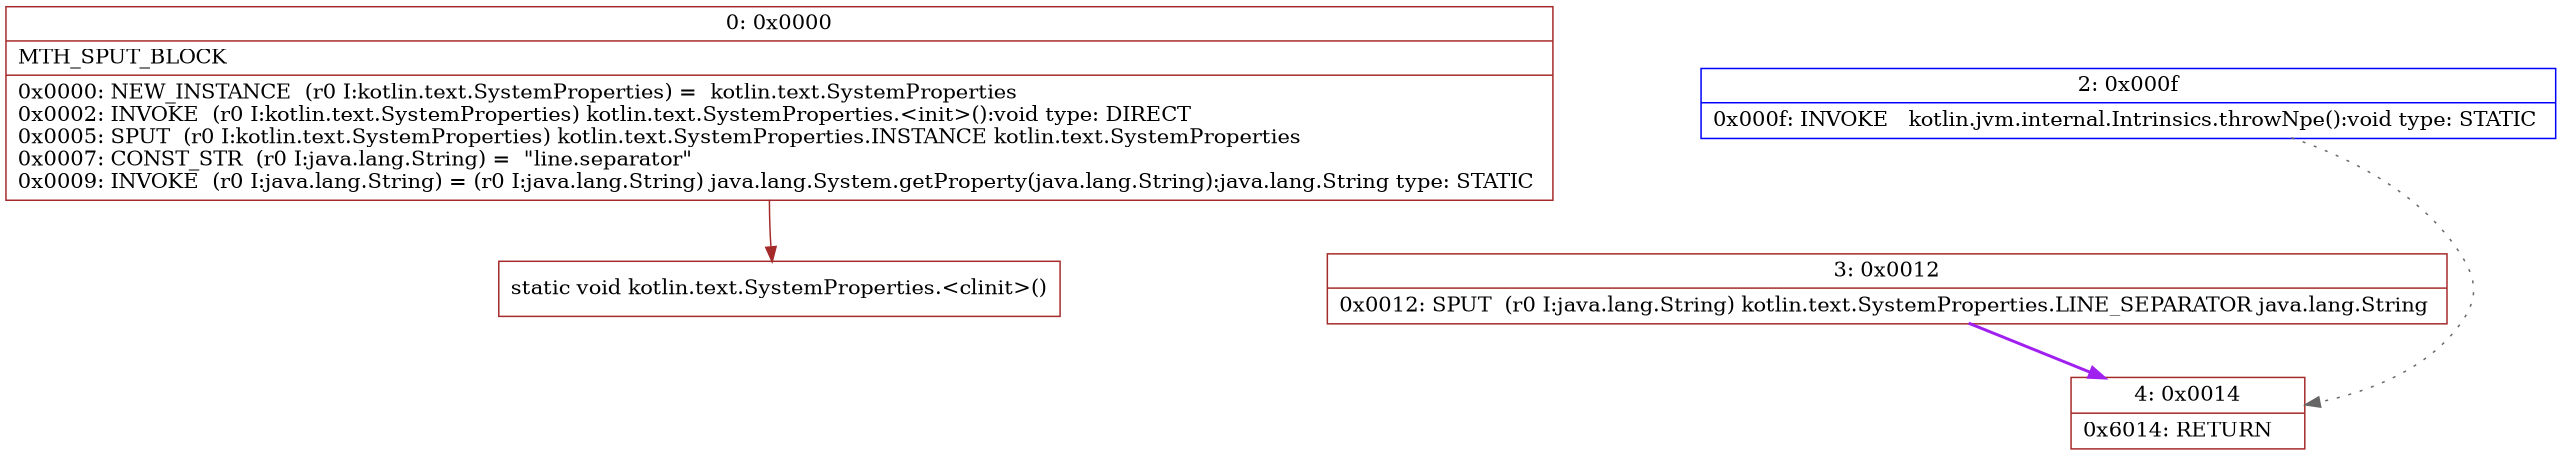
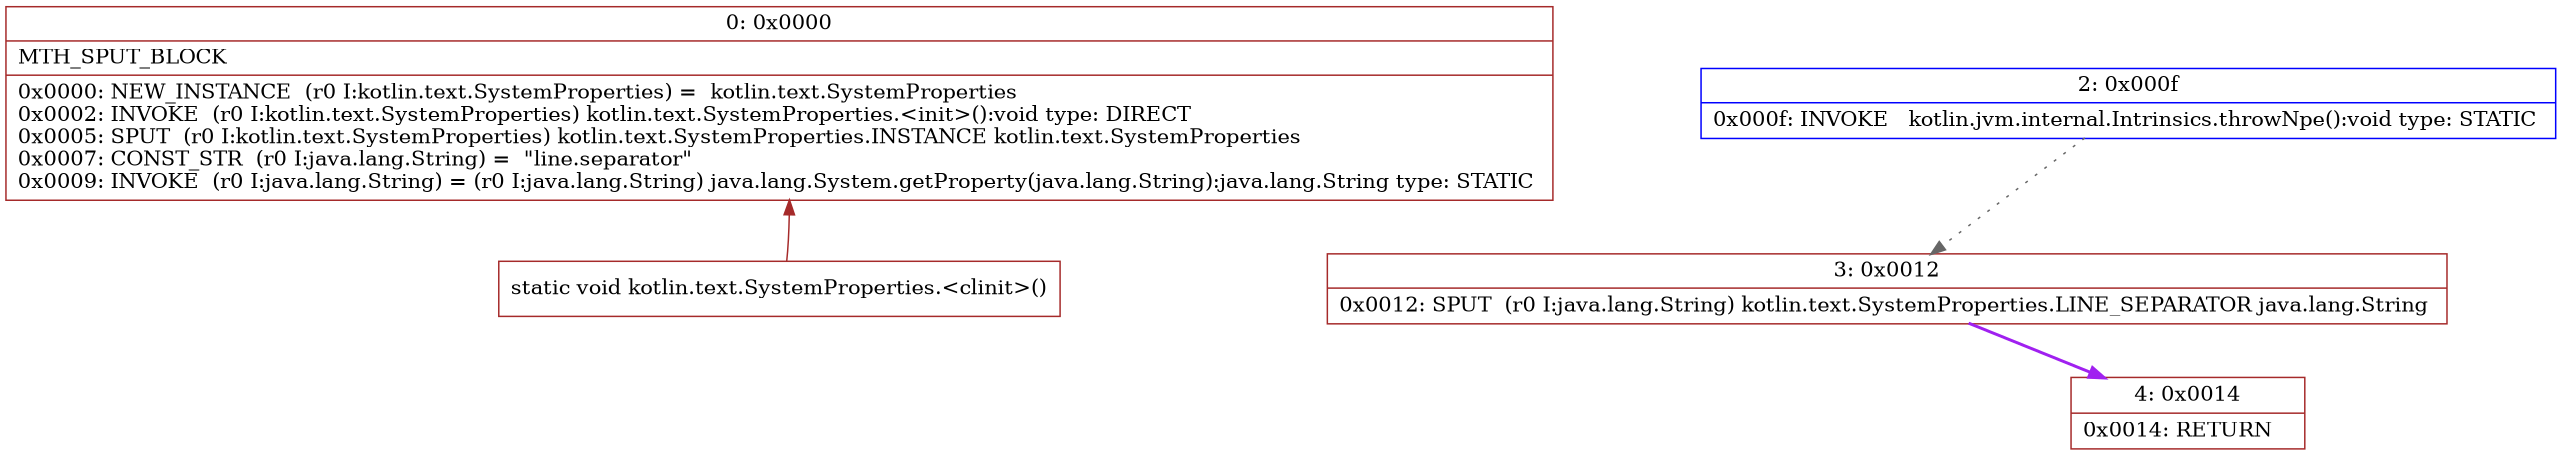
  digraph {
    node [color=brown shape=record]
    n1 [label="{0\:\ 0x0000|MTH_SPUT_BLOCK\l|0x0000: NEW_INSTANCE  (r0 I:kotlin.text.SystemProperties) =  kotlin.text.SystemProperties \l0x0002: INVOKE  (r0 I:kotlin.text.SystemProperties) kotlin.text.SystemProperties.\<init\>():void type: DIRECT \l0x0005: SPUT  (r0 I:kotlin.text.SystemProperties) kotlin.text.SystemProperties.INSTANCE kotlin.text.SystemProperties \l0x0007: CONST_STR  (r0 I:java.lang.String) =  \"line.separator\" \l0x0009: INVOKE  (r0 I:java.lang.String) = (r0 I:java.lang.String) java.lang.System.getProperty(java.lang.String):java.lang.String type: STATIC \l}"]
    n2 [color=blue label="{2\:\ 0x000f|0x000f: INVOKE   kotlin.jvm.internal.Intrinsics.throwNpe():void type: STATIC \l}"]
    n3 [label="{3\:\ 0x0012|0x0012: SPUT  (r0 I:java.lang.String) kotlin.text.SystemProperties.LINE_SEPARATOR java.lang.String \l}"]
-   n4 [label="{4\:\ 0x0014|0x6014: RETURN   \l}"]
+   n4 [label="{4\:\ 0x0014|0x0014: RETURN   \l}"]
    n5 [label="{static void kotlin.text.SystemProperties.\<clinit\>() }"]
-   n2 -> n4 [color=gray40 style=dotted]
+   n2 -> n3 [color=gray40 style=dotted]
    n3 -> n4 [color=purple style=bold]
-   n1 -> n5 [color=brown style=solid]
+   n5 -> n1 [color=brown style=solid]
  }
